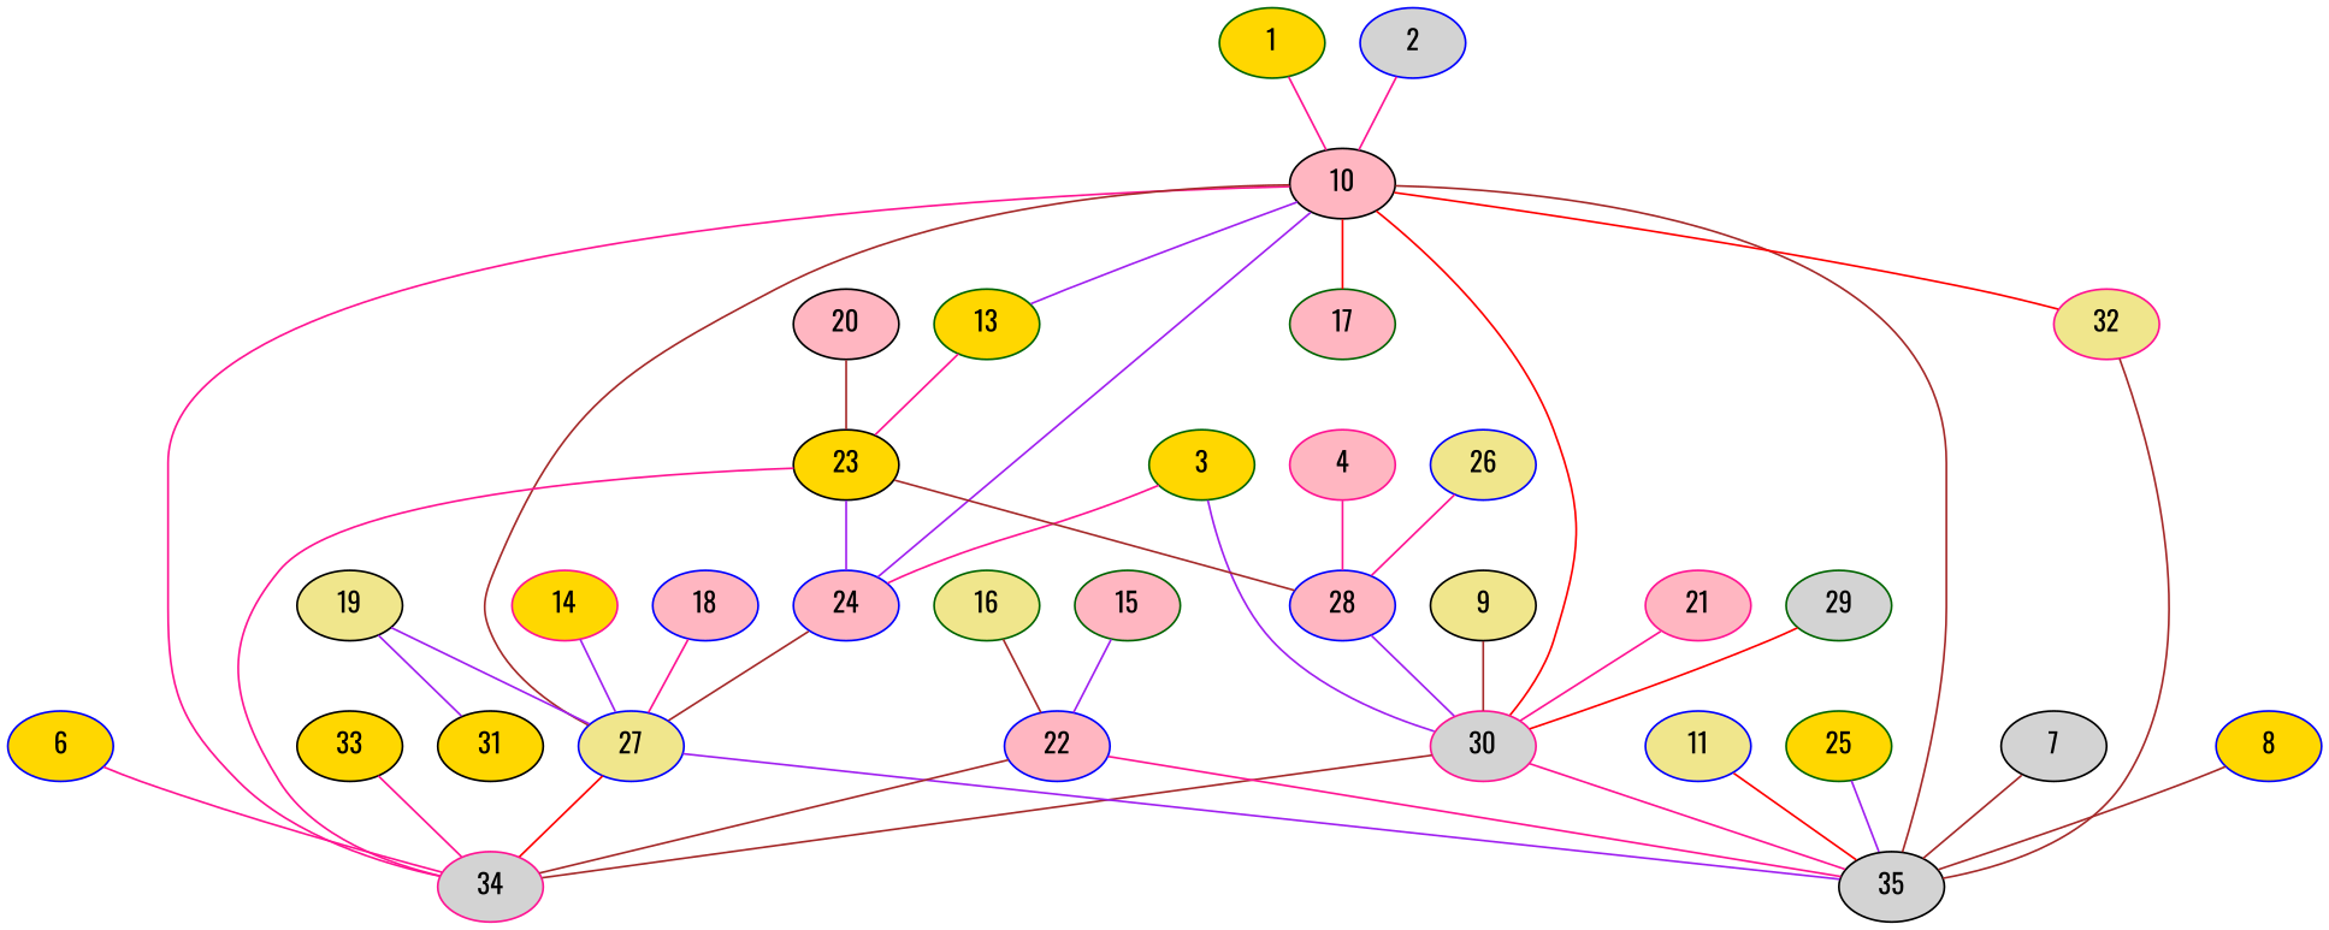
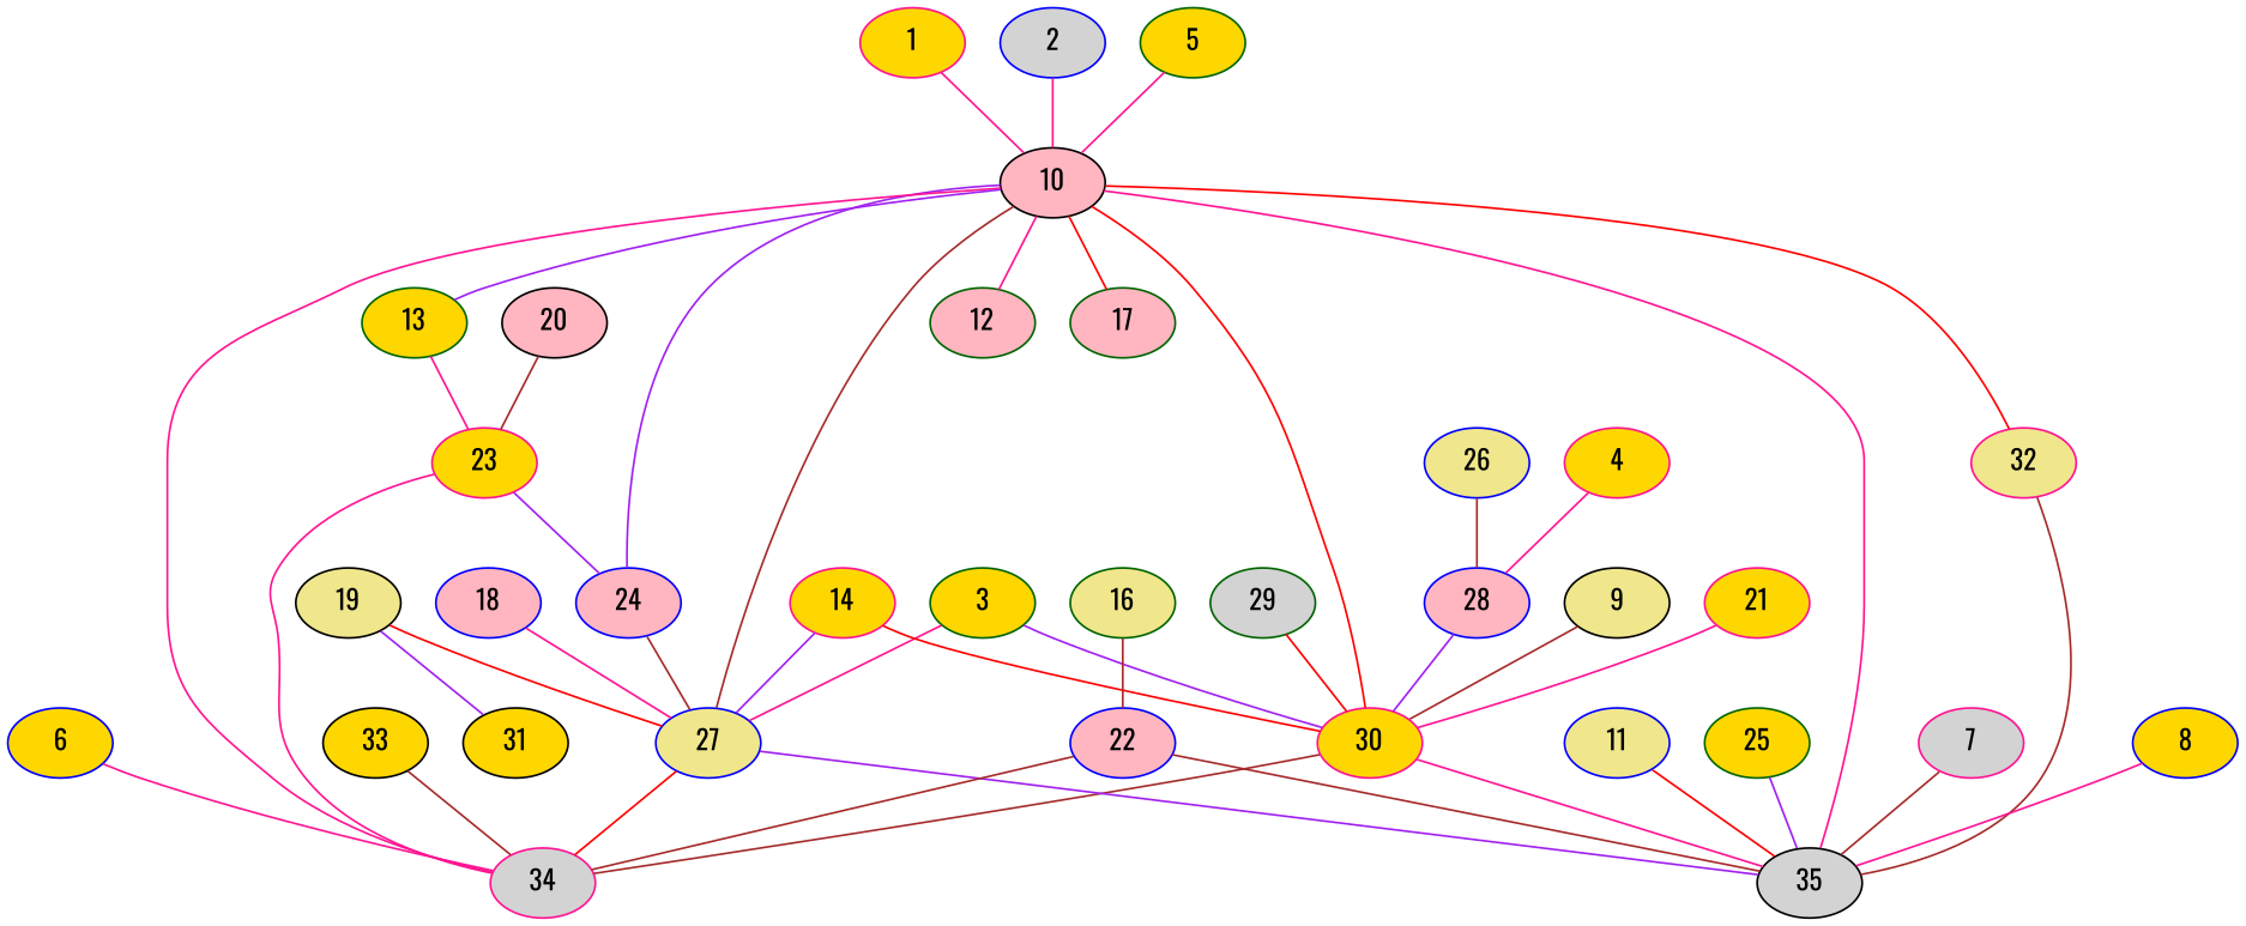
  graph {
    fontname=Oswald
    node [color=darkgreen fillcolor=lightpink fontname=Oswald style=filled]
    edge [color=deeppink fontname=Oswald weight=1.0]
    10 [color=black]
-   1 [fillcolor=gold]
+   1 [color=deeppink fillcolor=gold]
    24 [color=blue]
    34 [color=deeppink fillcolor=lightgrey]
    35 [color=black fillcolor=lightgrey]
-   30 [color=deeppink fillcolor=lightgrey]
+   30 [color=deeppink fillcolor=gold]
+   12
    13 [fillcolor=gold]
    17
    27 [color=blue fillcolor=khaki]
    32 [color=deeppink fillcolor=khaki]
    2 [color=blue fillcolor=lightgrey]
    3 [fillcolor=gold]
-   4 [color=deeppink]
+   4 [color=deeppink fillcolor=gold]
    28 [color=blue]
+   5 [fillcolor=gold]
    6 [color=blue fillcolor=gold]
-   7 [color=black fillcolor=lightgrey]
+   7 [color=deeppink fillcolor=lightgrey]
    8 [color=blue fillcolor=gold]
    9 [color=black fillcolor=khaki]
-   23 [color=black fillcolor=gold]
+   23 [color=deeppink fillcolor=gold]
    11 [color=blue fillcolor=khaki]
    14 [color=deeppink fillcolor=gold]
-   15
    22 [color=blue]
    16 [fillcolor=khaki]
    18 [color=blue]
    19 [color=black fillcolor=khaki]
    31 [color=black fillcolor=gold]
    20 [color=black]
-   21 [color=deeppink]
+   21 [color=deeppink fillcolor=gold]
    25 [fillcolor=gold]
    26 [color=blue fillcolor=khaki]
    29 [fillcolor=lightgrey]
    33 [color=black fillcolor=gold]
    10 -- 24 [color=purple]
    10 -- 34
-   10 -- 35 [color=brown weight=2.0]
+   10 -- 35 [weight=2.0]
    10 -- 30 [color=red]
+   10 -- 12
    10 -- 13 [color=purple]
    10 -- 17 [color=red]
    10 -- 27 [color=brown]
    10 -- 32 [color=red]
    1 -- 10
    24 -- 27 [color=brown]
    30 -- 34 [color=brown weight=2.0]
    30 -- 35
    13 -- 23
    27 -- 34 [color=red]
    27 -- 35 [color=purple]
    32 -- 35 [color=brown]
    2 -- 10
-   3 -- 24
+   3 -- 27
    3 -- 30 [color=purple]
    4 -- 28
    28 -- 30 [color=purple]
+   5 -- 10
    6 -- 34
    7 -- 35 [color=brown]
-   8 -- 35 [color=brown]
+   8 -- 35
    9 -- 30 [color=brown weight=2.0]
    23 -- 24 [color=purple]
    23 -- 34
-   23 -- 28 [color=brown]
    11 -- 35 [color=red]
+   14 -- 30 [color=red]
    14 -- 27 [color=purple]
-   15 -- 22 [color=purple]
    22 -- 34 [color=brown]
-   22 -- 35
+   22 -- 35 [color=brown]
    16 -- 22 [color=brown]
    18 -- 27
-   19 -- 27 [color=purple]
+   19 -- 27 [color=red]
    19 -- 31 [color=purple]
    20 -- 23 [color=brown]
    21 -- 30
    25 -- 35 [color=purple]
-   26 -- 28
+   26 -- 28 [color=brown]
    29 -- 30 [color=red]
-   33 -- 34
+   33 -- 34 [color=brown]
  }
